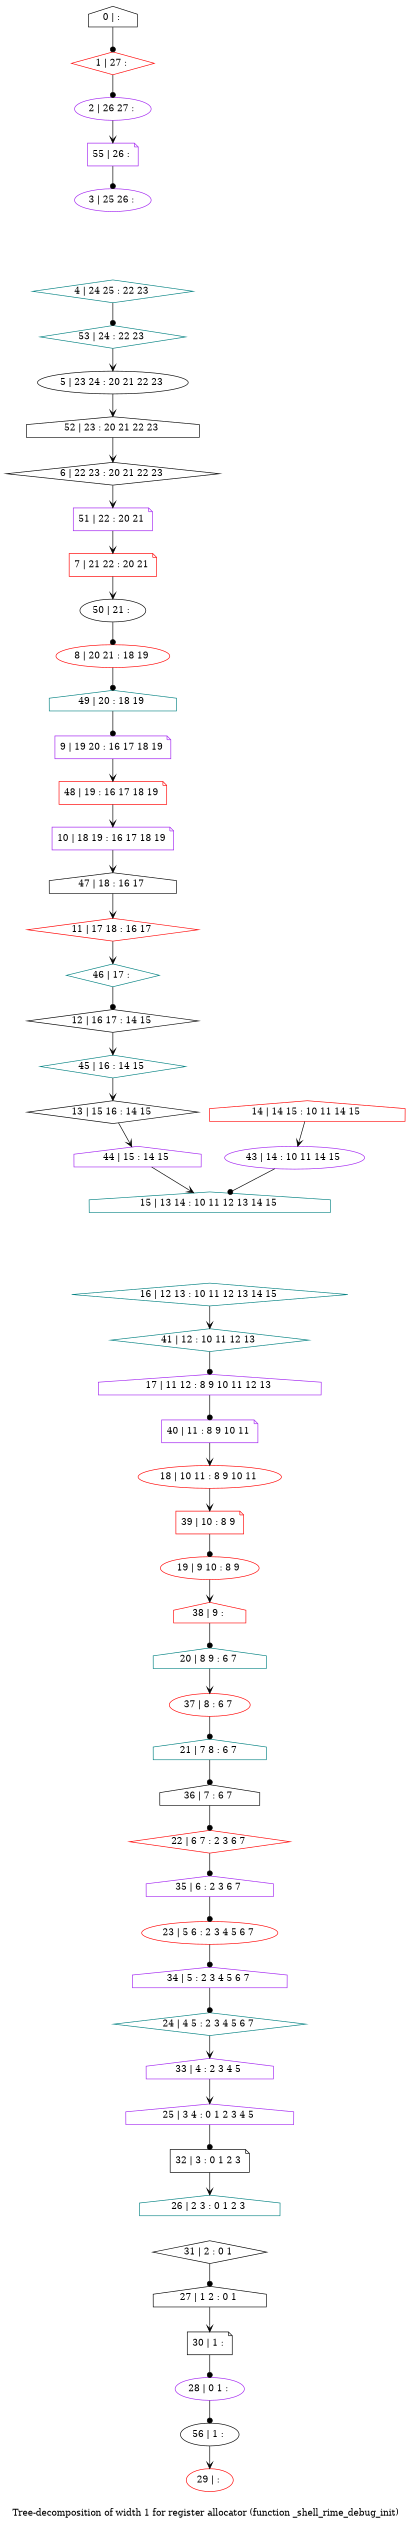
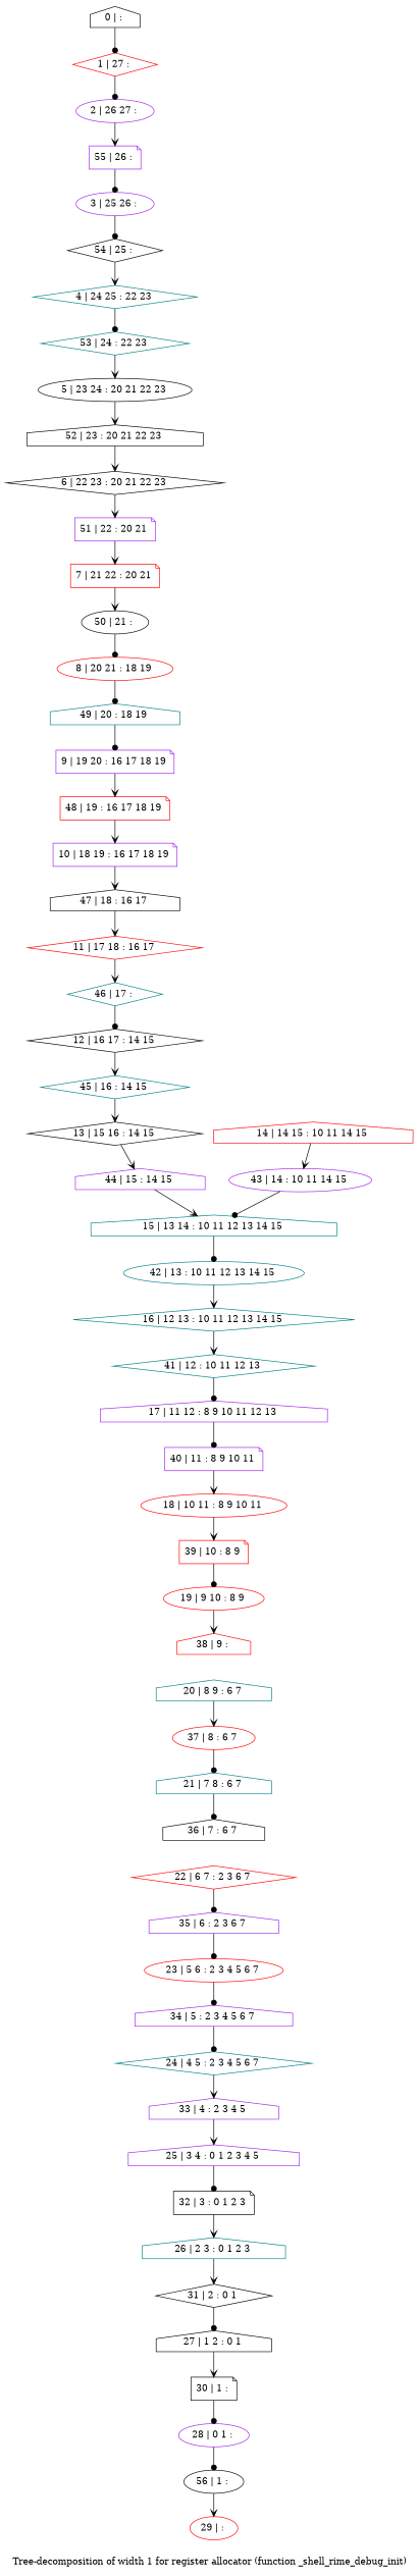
  digraph {
    label="Tree-decomposition of width 1 for register allocator (function _shell_rime_debug_init)"
    node [color=black shape=house]
    edge [arrowhead=vee]
    n1 [label="0 | : "]
    n2 [color=red label="1 | 27 : " shape=diamond]
    n3 [color=purple label="2 | 26 27 : " shape=ellipse]
    n4 [color=purple label="55 | 26 : " shape=note]
    n5 [color=purple label="3 | 25 26 : " shape=ellipse]
+   n6 [label="54 | 25 : " shape=diamond]
    n7 [color=teal label="4 | 24 25 : 22 23 " shape=diamond]
    n8 [color=teal label="53 | 24 : 22 23 " shape=diamond]
    n9 [label="5 | 23 24 : 20 21 22 23 " shape=ellipse]
    n10 [label="52 | 23 : 20 21 22 23 "]
    n11 [label="6 | 22 23 : 20 21 22 23 " shape=diamond]
    n12 [color=purple label="51 | 22 : 20 21 " shape=note]
    n13 [color=red label="7 | 21 22 : 20 21 " shape=note]
    n14 [label="50 | 21 : " shape=ellipse]
    n15 [color=red label="8 | 20 21 : 18 19 " shape=ellipse]
    n16 [color=teal label="49 | 20 : 18 19 "]
    n17 [color=purple label="9 | 19 20 : 16 17 18 19 " shape=note]
    n18 [color=red label="48 | 19 : 16 17 18 19 " shape=note]
    n19 [color=purple label="10 | 18 19 : 16 17 18 19 " shape=note]
    n20 [label="47 | 18 : 16 17 "]
    n21 [color=red label="11 | 17 18 : 16 17 " shape=diamond]
    n22 [color=teal label="46 | 17 : " shape=diamond]
    n23 [label="12 | 16 17 : 14 15 " shape=diamond]
    n24 [color=teal label="45 | 16 : 14 15 " shape=diamond]
    n25 [label="13 | 15 16 : 14 15 " shape=diamond]
    n26 [color=purple label="44 | 15 : 14 15 "]
    n27 [color=teal label="15 | 13 14 : 10 11 12 13 14 15 "]
    n28 [color=red label="14 | 14 15 : 10 11 14 15 "]
    n29 [color=purple label="43 | 14 : 10 11 14 15 " shape=ellipse]
+   n30 [color=teal label="42 | 13 : 10 11 12 13 14 15 " shape=ellipse]
    n31 [color=teal label="16 | 12 13 : 10 11 12 13 14 15 " shape=diamond]
    n32 [color=teal label="41 | 12 : 10 11 12 13 " shape=diamond]
    n33 [color=purple label="17 | 11 12 : 8 9 10 11 12 13 "]
    n34 [color=purple label="40 | 11 : 8 9 10 11 " shape=note]
    n35 [color=red label="18 | 10 11 : 8 9 10 11 " shape=ellipse]
    n36 [color=red label="39 | 10 : 8 9 " shape=note]
    n37 [color=red label="19 | 9 10 : 8 9 " shape=ellipse]
    n38 [color=red label="38 | 9 : "]
    n39 [color=teal label="20 | 8 9 : 6 7 "]
    n40 [color=red label="37 | 8 : 6 7 " shape=ellipse]
    n41 [color=teal label="21 | 7 8 : 6 7 "]
    n42 [label="36 | 7 : 6 7 "]
    n43 [color=red label="22 | 6 7 : 2 3 6 7 " shape=diamond]
    n44 [color=purple label="35 | 6 : 2 3 6 7 "]
    n45 [color=red label="23 | 5 6 : 2 3 4 5 6 7 " shape=ellipse]
    n46 [color=purple label="34 | 5 : 2 3 4 5 6 7 "]
    n47 [color=teal label="24 | 4 5 : 2 3 4 5 6 7 " shape=diamond]
    n48 [color=purple label="33 | 4 : 2 3 4 5 "]
    n49 [color=purple label="25 | 3 4 : 0 1 2 3 4 5 "]
    n50 [label="32 | 3 : 0 1 2 3 " shape=note]
    n51 [color=teal label="26 | 2 3 : 0 1 2 3 "]
    n52 [label="31 | 2 : 0 1 " shape=diamond]
    n53 [label="27 | 1 2 : 0 1 "]
    n54 [label="30 | 1 : " shape=note]
    n55 [color=purple label="28 | 0 1 : " shape=ellipse]
    n56 [label="56 | 1 : " shape=ellipse]
    n57 [color=red label="29 | : " shape=ellipse]
    n1 -> n2 [arrowhead=dot]
    n2 -> n3 [arrowhead=dot]
    n3 -> n4
    n4 -> n5 [arrowhead=dot]
+   n5 -> n6 [arrowhead=dot]
+   n6 -> n7
    n7 -> n8 [arrowhead=dot]
    n8 -> n9
    n9 -> n10
    n10 -> n11
    n11 -> n12
    n12 -> n13
    n13 -> n14
    n14 -> n15 [arrowhead=dot]
    n15 -> n16 [arrowhead=dot]
    n16 -> n17 [arrowhead=dot]
    n17 -> n18
    n18 -> n19
    n19 -> n20
    n20 -> n21
    n21 -> n22
    n22 -> n23 [arrowhead=dot]
    n23 -> n24
    n24 -> n25
    n25 -> n26
    n26 -> n27
+   n27 -> n30 [arrowhead=dot]
    n28 -> n29
    n29 -> n27 [arrowhead=dot]
+   n30 -> n31
    n31 -> n32
    n32 -> n33 [arrowhead=dot]
    n33 -> n34 [arrowhead=dot]
    n34 -> n35
    n35 -> n36
    n36 -> n37 [arrowhead=dot]
    n37 -> n38
-   n38 -> n39 [arrowhead=dot]
    n39 -> n40
    n40 -> n41 [arrowhead=dot]
    n41 -> n42 [arrowhead=dot]
-   n42 -> n43 [arrowhead=dot]
    n43 -> n44 [arrowhead=dot]
    n44 -> n45 [arrowhead=dot]
    n45 -> n46 [arrowhead=dot]
    n46 -> n47 [arrowhead=dot]
    n47 -> n48
    n48 -> n49
    n49 -> n50 [arrowhead=dot]
    n50 -> n51
+   n51 -> n52
    n52 -> n53 [arrowhead=dot]
    n53 -> n54
    n54 -> n55 [arrowhead=dot]
    n55 -> n56 [arrowhead=dot]
    n56 -> n57
  }
